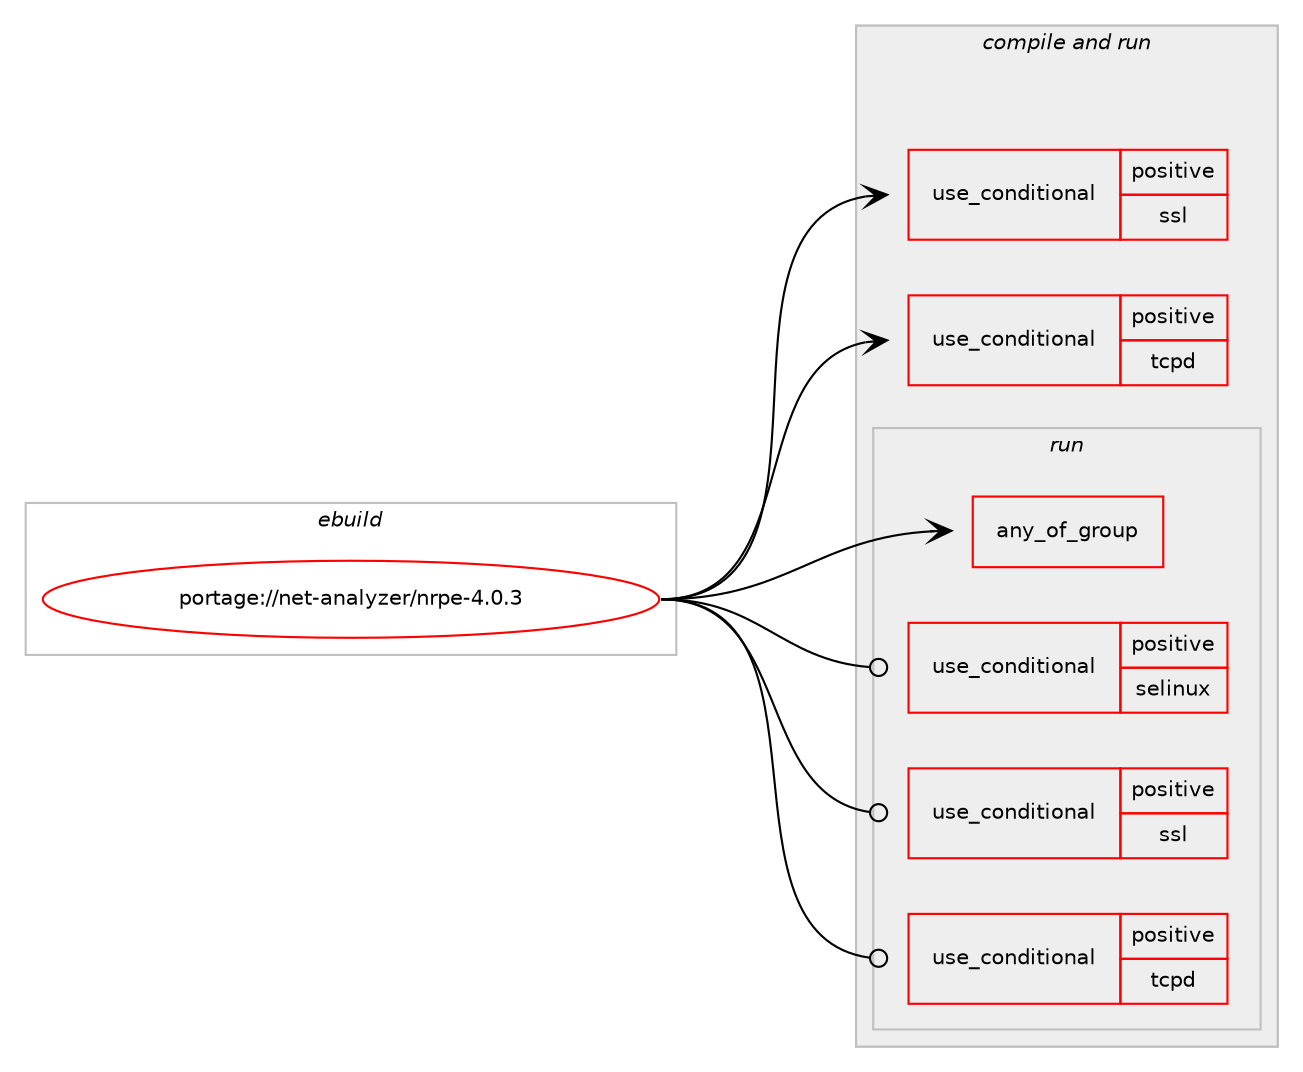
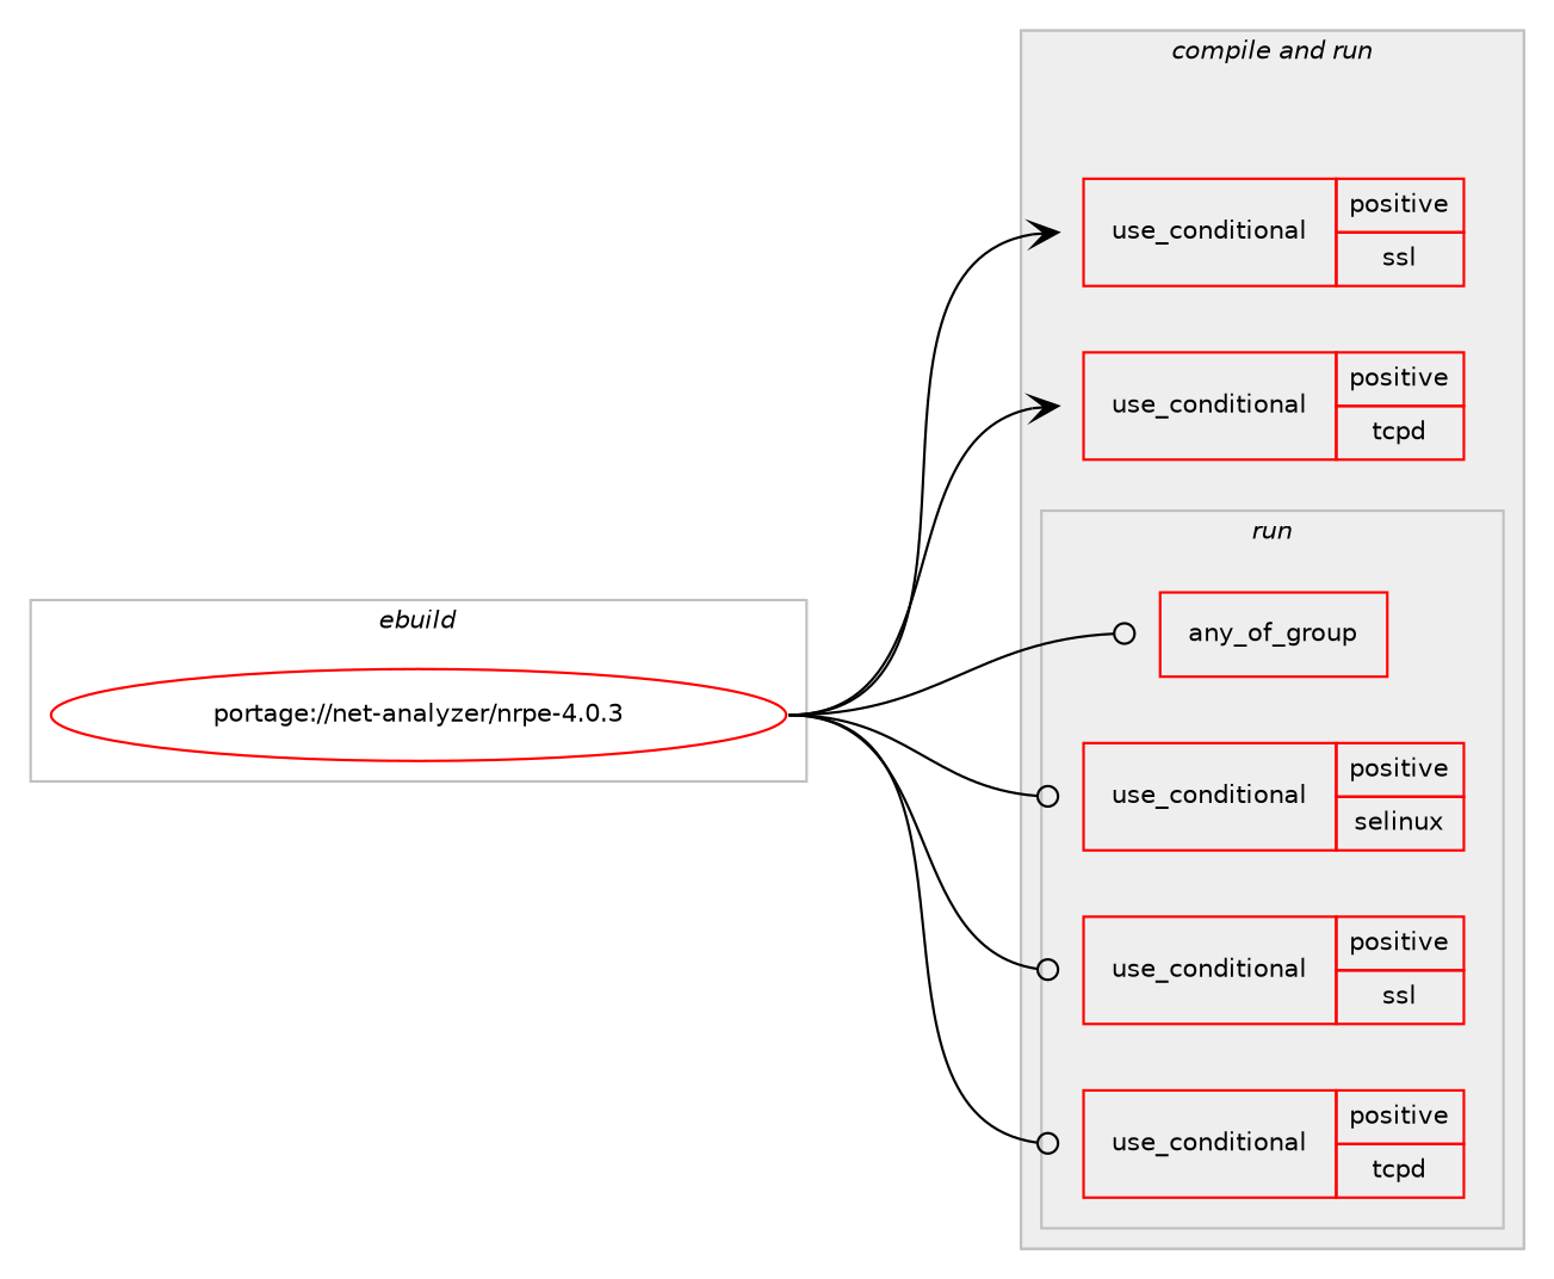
  digraph {
    compound=true
    concentrate=true
    fontname=Helvetica
    fontsize=10
    newrank=true
    rankdir=LR
    ranksep=1.5
    node [color=red fontname=Helvetica fontsize=10 shape=none]
    edge [arrowhead=odot headport=w style=solid tailport=e weight=20]
    n1 [label="portage://net-analyzer/nrpe-4.0.3" width=4 shape=""]
    n2 [label=<<TABLE BORDER="0" CELLBORDER="1" CELLSPACING="0" CELLPADDING="4"><TR><TD ROWSPAN="3" CELLPADDING="10">use_conditional</TD></TR><TR><TD>positive</TD></TR><TR><TD>ssl</TD></TR></TABLE>>]
    n3 [label=<<TABLE BORDER="0" CELLBORDER="1" CELLSPACING="0" CELLPADDING="4"><TR><TD ROWSPAN="3" CELLPADDING="10">use_conditional</TD></TR><TR><TD>positive</TD></TR><TR><TD>tcpd</TD></TR></TABLE>>]
    n4 [label=<<TABLE BORDER="0" CELLBORDER="1" CELLSPACING="0" CELLPADDING="4"><TR><TD CELLPADDING="10">any_of_group</TD></TR></TABLE>>]
    n5 [label=<<TABLE BORDER="0" CELLBORDER="1" CELLSPACING="0" CELLPADDING="4"><TR><TD ROWSPAN="3" CELLPADDING="10">use_conditional</TD></TR><TR><TD>positive</TD></TR><TR><TD>selinux</TD></TR></TABLE>>]
    n6 [label=<<TABLE BORDER="0" CELLBORDER="1" CELLSPACING="0" CELLPADDING="4"><TR><TD ROWSPAN="3" CELLPADDING="10">use_conditional</TD></TR><TR><TD>positive</TD></TR><TR><TD>ssl</TD></TR></TABLE>>]
    n7 [label=<<TABLE BORDER="0" CELLBORDER="1" CELLSPACING="0" CELLPADDING="4"><TR><TD ROWSPAN="3" CELLPADDING="10">use_conditional</TD></TR><TR><TD>positive</TD></TR><TR><TD>tcpd</TD></TR></TABLE>>]
    subgraph cluster_1 {
      color=gray
      label=<<i>ebuild</i>>
      rank=same
      n1
    }
    subgraph cluster_2 {
      color=gray
      label=<<i>dependencies</i>>
      subgraph cluster_3 {
        color=gray
        fillcolor="#eeeeee"
        label=<<i>compile</i>>
        style=filled
        subgraph sub_4 {
          color=gray
          fillcolor="#eeeeee"
          label=<<i>compile</i>>
          style=filled
          n2
        }
        subgraph sub_5 {
          color=gray
          fillcolor="#eeeeee"
          label=<<i>compile</i>>
          style=filled
          n3
        }
      }
      subgraph cluster_6 {
        color=gray
        fillcolor="#eeeeee"
        label=<<i>compile and run</i>>
        style=filled
      }
      subgraph cluster_7 {
        color=gray
        fillcolor="#eeeeee"
        label=<<i>run</i>>
        style=filled
        subgraph sub_8 {
          color=gray
          fillcolor="#eeeeee"
          label=<<i>run</i>>
          style=filled
          n4
        }
        subgraph sub_9 {
          color=gray
          fillcolor="#eeeeee"
          label=<<i>run</i>>
          style=filled
          n5
        }
        subgraph sub_10 {
          color=gray
          fillcolor="#eeeeee"
          label=<<i>run</i>>
          style=filled
          n6
        }
        subgraph sub_11 {
          color=gray
          fillcolor="#eeeeee"
          label=<<i>run</i>>
          style=filled
          n7
        }
      }
    }
    subgraph cluster_12 {
      color=gray
      label=<<i>candidates</i>>
      rank=same
    }
    n1 -> n2 [arrowhead=vee]
    n1 -> n3 [arrowhead=vee]
-   n1 -> n4 [arrowhead=vee]
+   n1 -> n4
    n1 -> n5
    n1 -> n6
    n1 -> n7
  }
